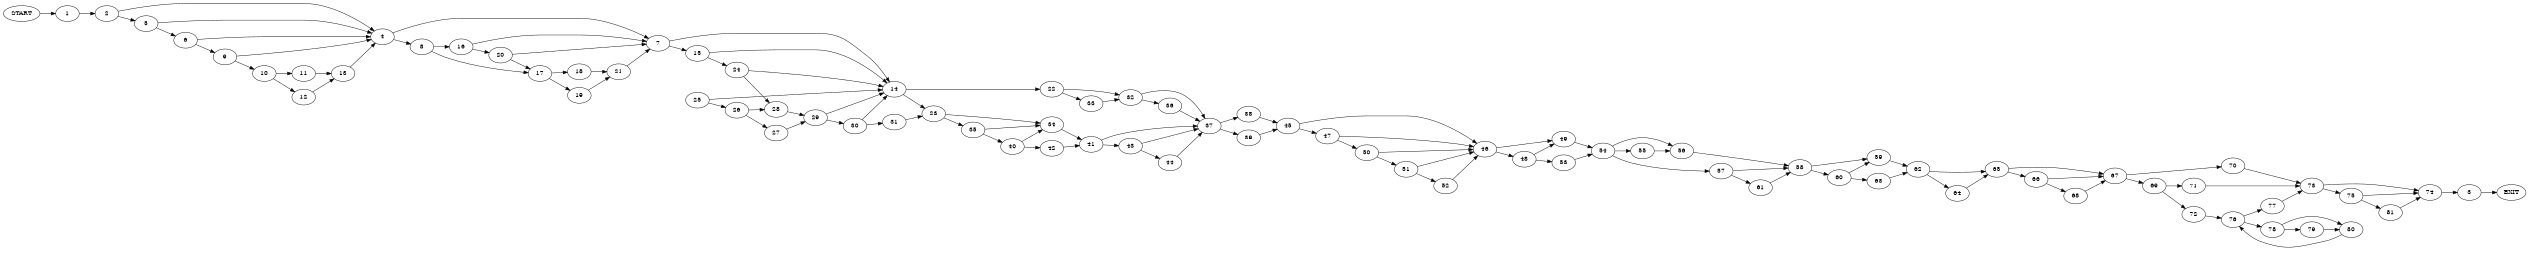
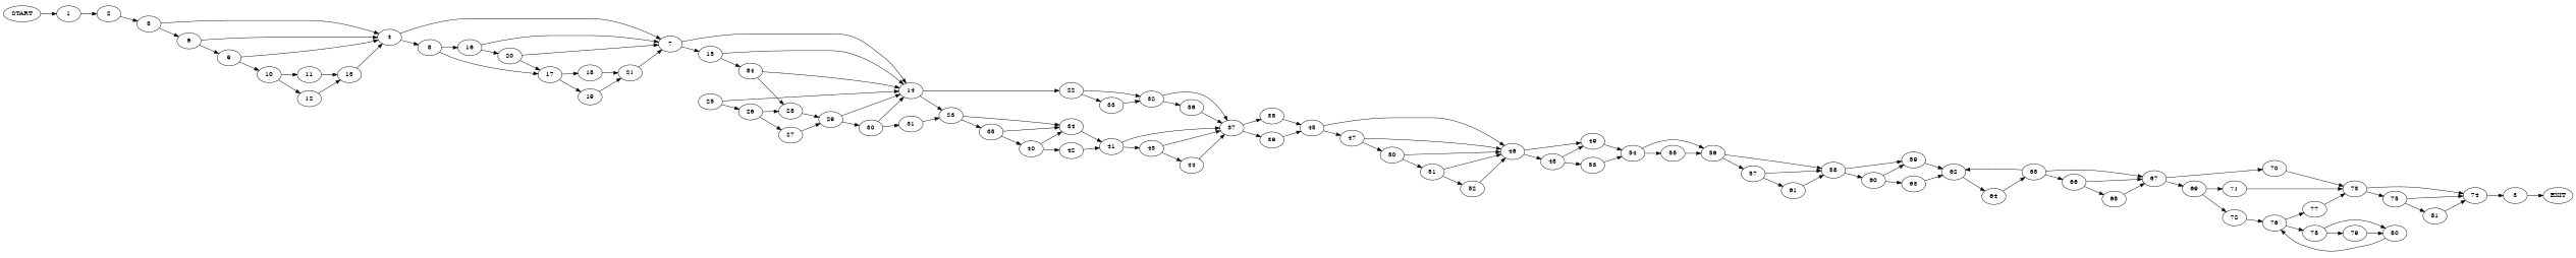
  digraph {
    rankdir=LR
    n1 [label=START]
    1
    2
    n4 [label=EXIT]
    4
    5
    3
    7
    8
    6
    14
    15
    16
    17
    9
    10
    22
    23
-   24
+   24 [label=84]
    20
    18
    19
    11
    12
    13
    32
    33
    34
    35
    28
    21
    36
    37
    41
    40
    25
    26
    27
    29
    30
    31
    38
    39
    43
    42
    45
    46
    47
    44
    48
    49
    50
    53
    54
    51
    55
    56
    52
    57
    58
    61
    59
    60
    62
    63
    64
    65
    66
    67
    68
    69
    70
    71
    72
    73
    76
    74
    75
    77
    78
    81
    79
    80
    n1 -> 1
    1 -> 2
-   2 -> 4
    2 -> 5
    4 -> 7
    4 -> 8
    5 -> 4
    5 -> 6
    3 -> n4
    7 -> 14
    7 -> 15
    8 -> 16
    8 -> 17
    6 -> 4
    6 -> 9
    14 -> 22
    14 -> 23
    15 -> 14
    15 -> 24
    16 -> 7
    16 -> 20
    17 -> 18
    17 -> 19
    9 -> 4
    9 -> 10
    10 -> 11
    10 -> 12
    22 -> 32
    22 -> 33
    23 -> 34
    23 -> 35
    24 -> 14
    24 -> 28
    20 -> 7
    20 -> 17
    18 -> 21
    19 -> 21
    11 -> 13
    12 -> 13
    13 -> 4
    32 -> 36
    32 -> 37
    33 -> 32
    34 -> 41
    35 -> 34
    35 -> 40
    28 -> 29
    21 -> 7
    36 -> 37
    37 -> 38
    37 -> 39
    41 -> 37
    41 -> 43
    40 -> 34
    40 -> 42
    25 -> 14
    25 -> 26
    26 -> 28
    26 -> 27
    27 -> 29
    29 -> 14
    29 -> 30
    30 -> 14
    30 -> 31
    31 -> 23
    38 -> 45
    39 -> 45
    43 -> 37
    43 -> 44
    42 -> 41
    45 -> 46
    45 -> 47
    46 -> 48
    46 -> 49
    47 -> 46
    47 -> 50
    44 -> 37
    48 -> 49
    48 -> 53
    49 -> 54
    50 -> 46
    50 -> 51
    53 -> 54
    54 -> 55
    54 -> 56
    51 -> 46
    51 -> 52
    55 -> 56
-   54 -> 57
+   56 -> 57
    56 -> 58
    52 -> 46
    57 -> 58
    57 -> 61
    58 -> 59
    58 -> 60
    61 -> 58
    59 -> 62
    60 -> 59
    60 -> 63
    62 -> 64
-   62 -> 65
+   65 -> 62
    63 -> 62
    64 -> 65
    65 -> 66
    65 -> 67
    66 -> 67
    66 -> 68
    67 -> 69
    67 -> 70
    68 -> 67
    69 -> 71
    69 -> 72
    70 -> 73
    71 -> 73
    72 -> 76
    73 -> 74
    73 -> 75
    76 -> 77
    76 -> 78
    74 -> 3
    75 -> 74
    75 -> 81
    77 -> 73
    78 -> 79
    78 -> 80
    81 -> 74
    79 -> 80
    80 -> 76
  }
